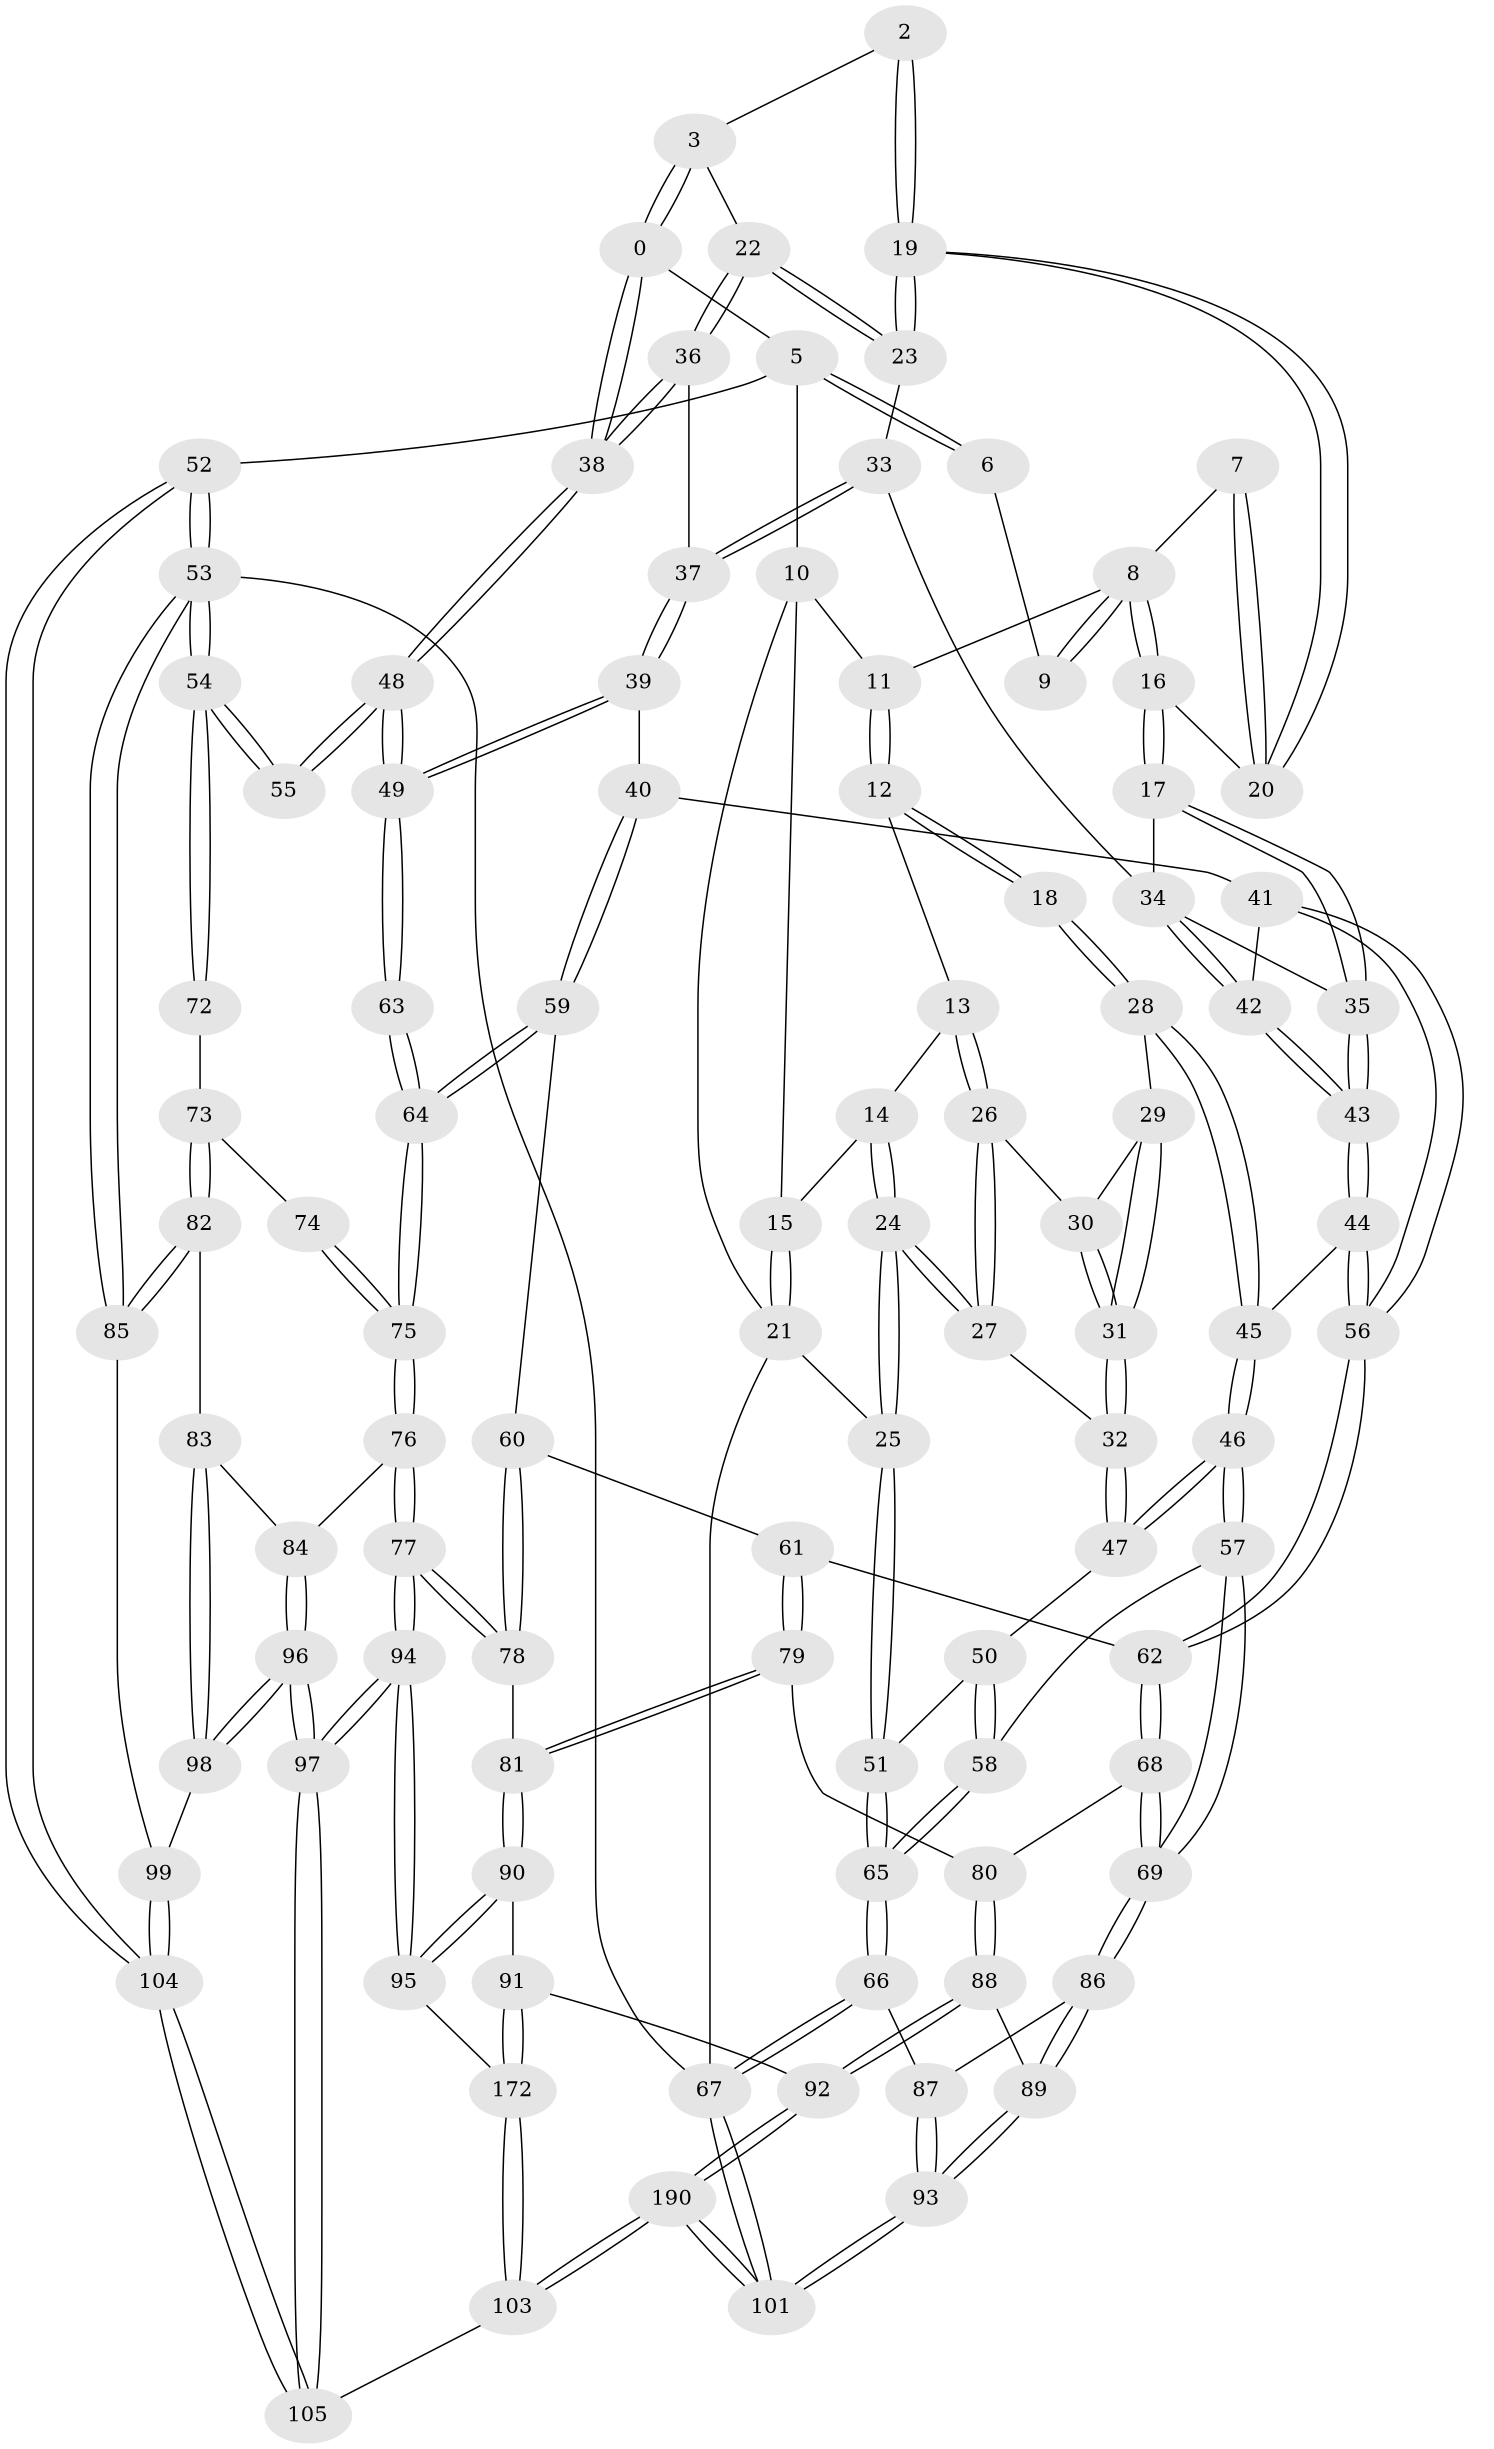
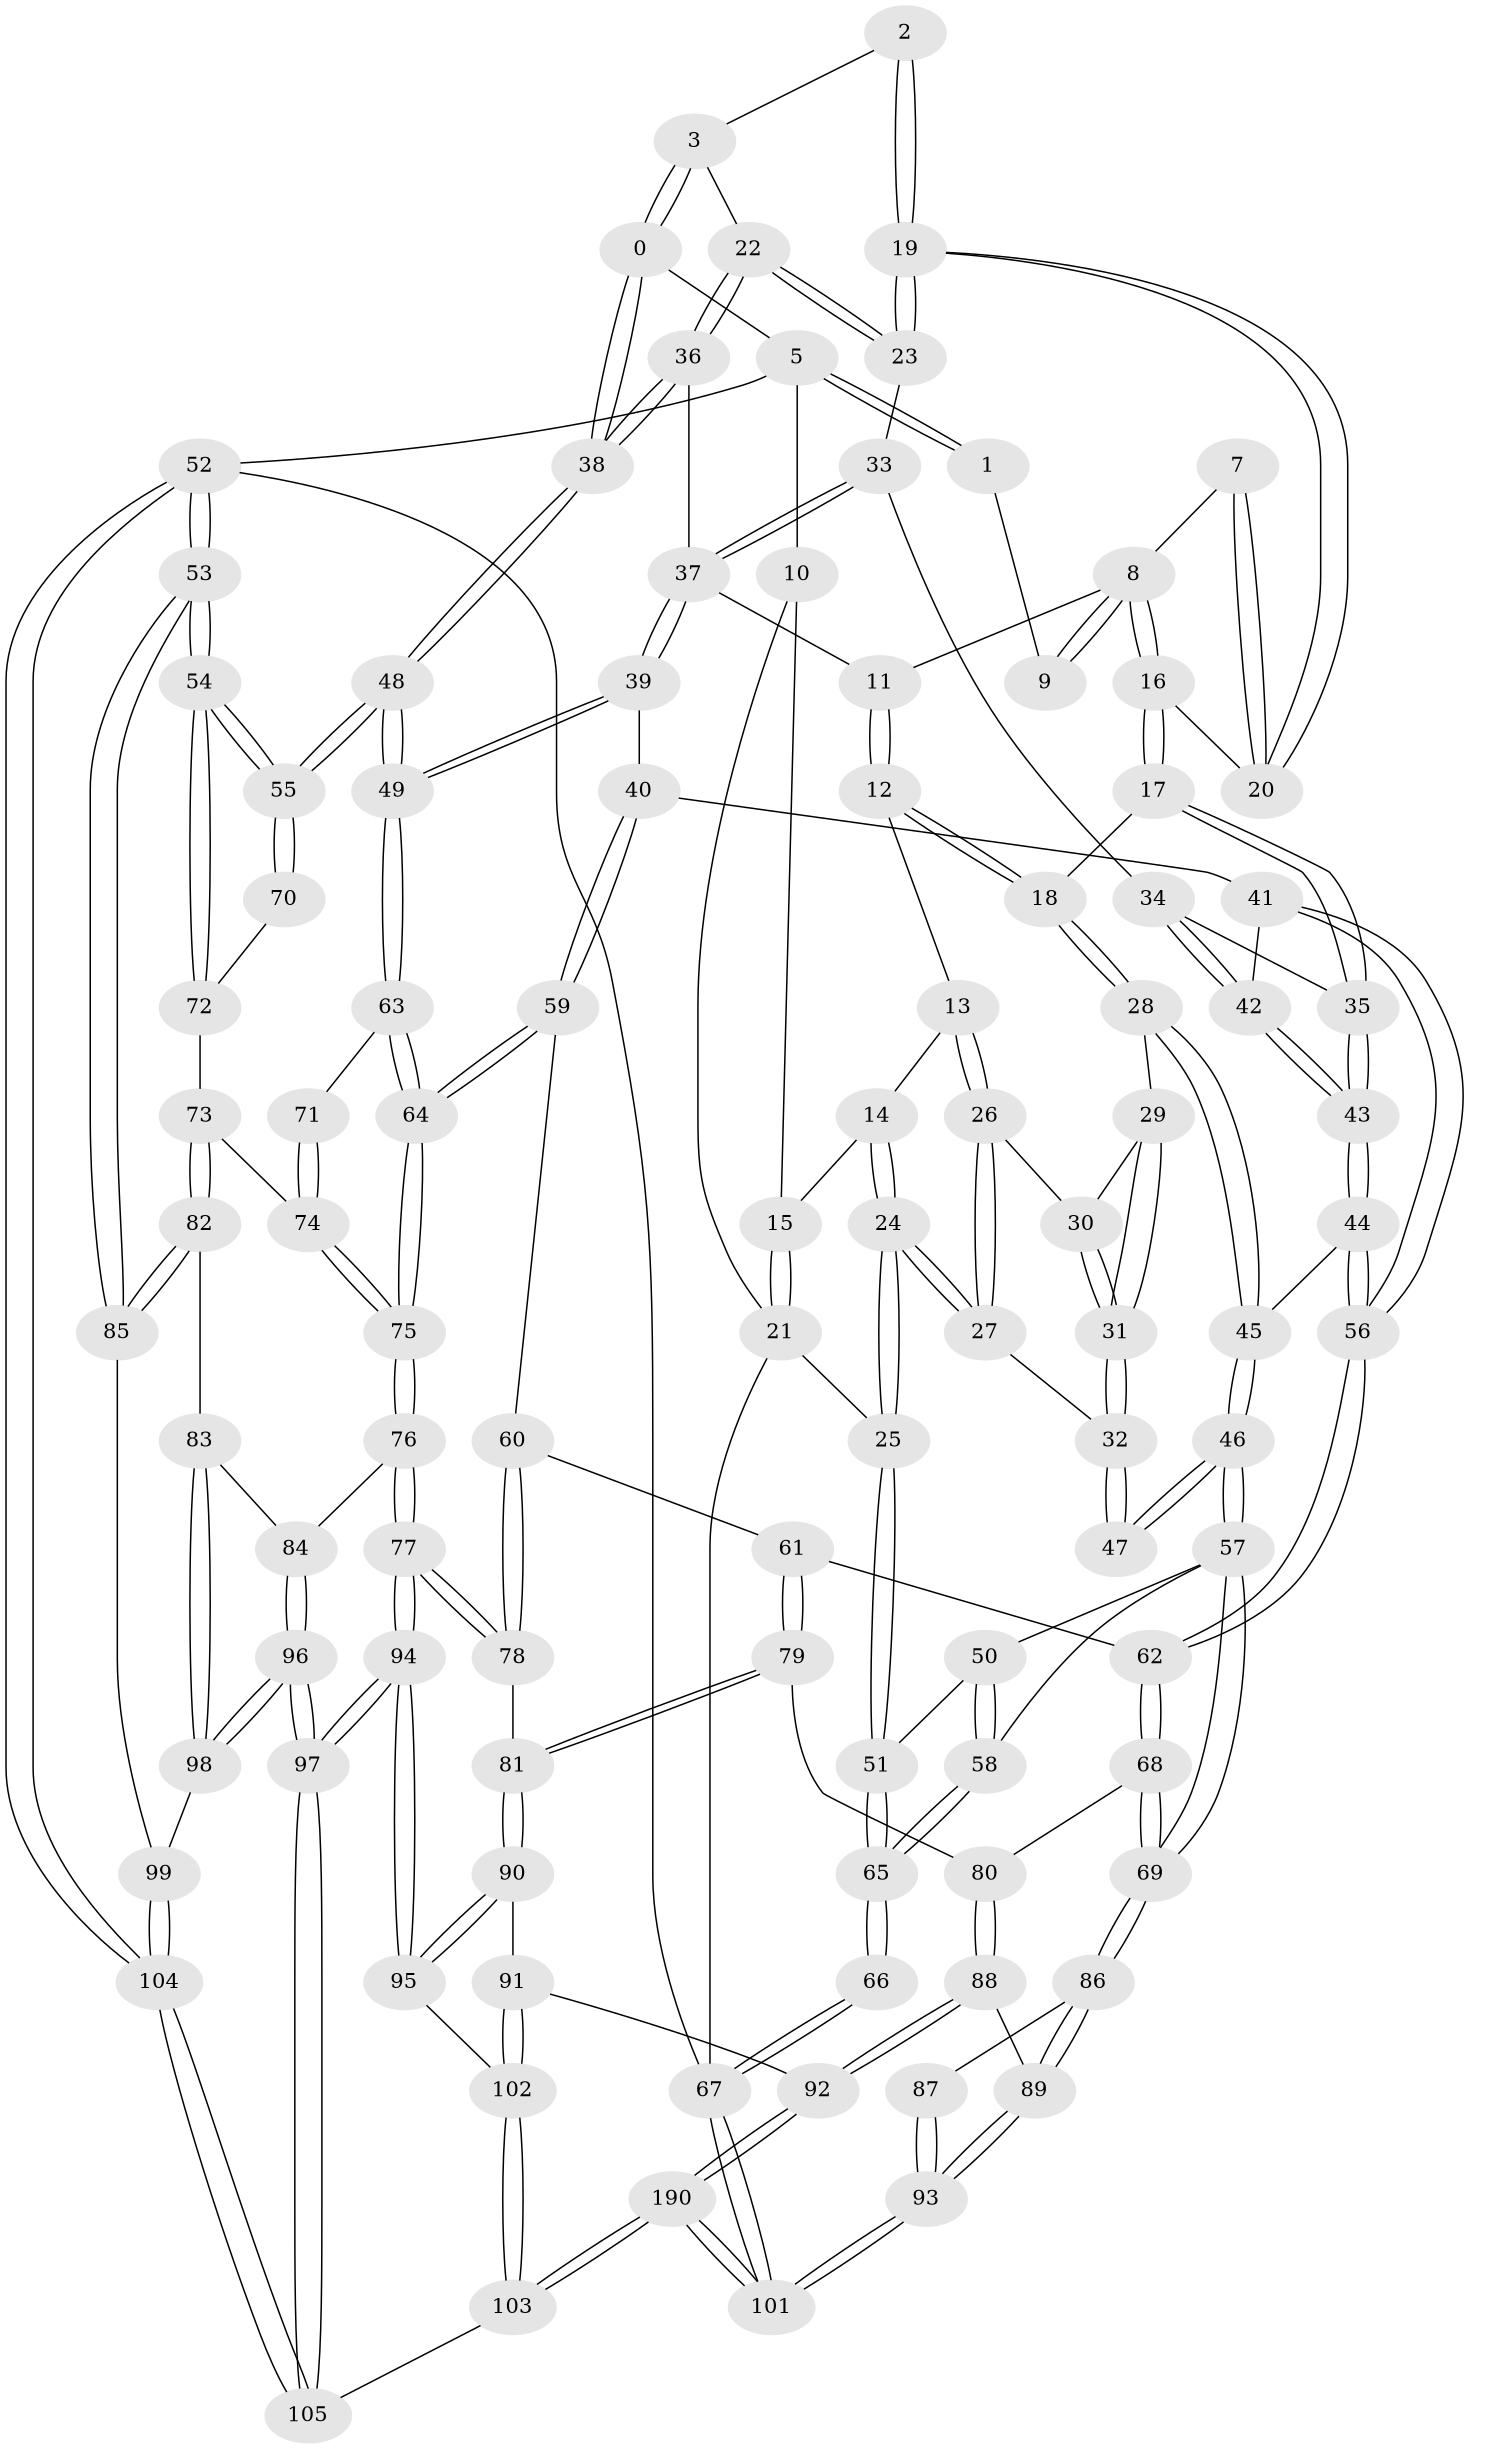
  graph {
    node [color=gray90 style=filled]
    2
    3
    19
    7
    8
    20
    n7 [label=0]
    22
    23
    5
    38
    36
-   6
+   6 [label=1]
    10
    52
    48
    9
    11
    15
    21
    67
    53
    104
    16
    17
    12
    25
    13
    18
    14
    26
    28
    24
    27
    30
    35
    43
    29
    45
    33
    51
    101
    37
    34
    32
    65
    31
    47
    46
    50
    42
    39
    44
    40
    49
    55
    41
    59
    63
    56
    60
    64
    62
    57
    58
    69
+   70
+   71
    66
    54
    85
    105
    72
    99
    73
    68
    86
    61
    78
    75
    79
    81
    80
    74
    76
    87
    93
    88
    89
    82
    83
    77
    84
    94
    96
    95
    97
    90
    92
    91
    98
    n102 [label=190]
-   102 [label=172]
+   102
    103
    2 -- 3
    2 -- 19
    2 -- 19
    3 -- n7
    3 -- n7
    3 -- 22
    19 -- 20
    19 -- 20
    19 -- 23
    19 -- 23
    7 -- 8
    7 -- 20
    7 -- 20
    8 -- 9
    8 -- 9
    8 -- 11
    8 -- 16
    8 -- 16
    n7 -- 5
    n7 -- 38
    n7 -- 38
    22 -- 23
    22 -- 23
    22 -- 36
    22 -- 36
    23 -- 33
    5 -- 6
    5 -- 6
    5 -- 10
    5 -- 52
    38 -- 48
    38 -- 48
    36 -- 38
    36 -- 38
    36 -- 37
    6 -- 9
-   10 -- 11
+   37 -- 11
    10 -- 15
    10 -- 21
-   53 -- 67
+   52 -- 67
    52 -- 53
    52 -- 53
    52 -- 104
    52 -- 104
    48 -- 49
    48 -- 49
    48 -- 55
    48 -- 55
    11 -- 12
    11 -- 12
    15 -- 21
    15 -- 21
    21 -- 67
    21 -- 25
    67 -- 101
    67 -- 101
    53 -- 54
    53 -- 54
    53 -- 85
    53 -- 85
    104 -- 105
    104 -- 105
    16 -- 20
    16 -- 17
    16 -- 17
-   17 -- 34
+   17 -- 18
    17 -- 35
    17 -- 35
    12 -- 13
    12 -- 18
    12 -- 18
    25 -- 51
    25 -- 51
    13 -- 14
    13 -- 26
    13 -- 26
    18 -- 28
    18 -- 28
    14 -- 15
    14 -- 24
    14 -- 24
    26 -- 27
    26 -- 27
    26 -- 30
    28 -- 29
    28 -- 45
    28 -- 45
    24 -- 25
    24 -- 25
    24 -- 27
    24 -- 27
    27 -- 32
    30 -- 31
    30 -- 31
    35 -- 43
    35 -- 43
    43 -- 44
    43 -- 44
    29 -- 30
    29 -- 31
    29 -- 31
    45 -- 46
    45 -- 46
    33 -- 37
    33 -- 37
    33 -- 34
    51 -- 65
    51 -- 65
    37 -- 39
    37 -- 39
    34 -- 35
    34 -- 42
    34 -- 42
    32 -- 47
    32 -- 47
    65 -- 66
    65 -- 66
    31 -- 32
    31 -- 32
-   47 -- 50
+   57 -- 50
    46 -- 47
    46 -- 47
    46 -- 57
    46 -- 57
    50 -- 51
    50 -- 58
    50 -- 58
    42 -- 43
    42 -- 43
    39 -- 40
    39 -- 49
    39 -- 49
    44 -- 45
    44 -- 56
    44 -- 56
    40 -- 41
    40 -- 59
    40 -- 59
    49 -- 63
    49 -- 63
+   55 -- 70
+   55 -- 70
    41 -- 42
    41 -- 56
    41 -- 56
    59 -- 60
    59 -- 64
    59 -- 64
    63 -- 64
    63 -- 64
+   63 -- 71
    56 -- 62
    56 -- 62
    60 -- 61
    60 -- 78
    60 -- 78
    64 -- 75
    64 -- 75
    62 -- 68
    62 -- 68
    57 -- 58
    57 -- 69
    57 -- 69
    58 -- 65
    58 -- 65
    69 -- 86
    69 -- 86
+   70 -- 72
+   71 -- 74
+   71 -- 74
    66 -- 67
    66 -- 67
-   66 -- 87
    54 -- 55
    54 -- 55
    54 -- 72
    54 -- 72
    85 -- 99
    72 -- 73
    99 -- 104
    99 -- 104
    73 -- 74
    73 -- 82
    73 -- 82
    68 -- 69
    68 -- 69
    68 -- 80
    86 -- 87
    86 -- 89
    86 -- 89
    61 -- 62
    61 -- 79
    61 -- 79
    78 -- 81
    75 -- 76
    75 -- 76
    79 -- 81
    79 -- 81
    79 -- 80
    81 -- 90
    81 -- 90
    80 -- 88
    80 -- 88
    74 -- 75
    74 -- 75
    76 -- 77
    76 -- 77
    76 -- 84
    87 -- 93
    87 -- 93
    93 -- 101
    93 -- 101
    88 -- 89
    88 -- 92
    88 -- 92
    89 -- 93
    89 -- 93
    82 -- 85
    82 -- 85
    82 -- 83
    83 -- 84
    83 -- 98
    83 -- 98
    77 -- 78
    77 -- 78
    77 -- 94
    77 -- 94
    84 -- 96
    84 -- 96
    94 -- 95
    94 -- 95
    94 -- 97
    94 -- 97
    96 -- 97
    96 -- 97
    96 -- 98
    96 -- 98
    95 -- 102
    97 -- 105
    97 -- 105
    90 -- 95
    90 -- 95
    90 -- 91
    92 -- n102
    92 -- n102
    91 -- 92
    91 -- 102
    91 -- 102
    98 -- 99
    n102 -- 101
    n102 -- 101
    n102 -- 103
    n102 -- 103
    102 -- 103
    102 -- 103
    103 -- 105
  }
